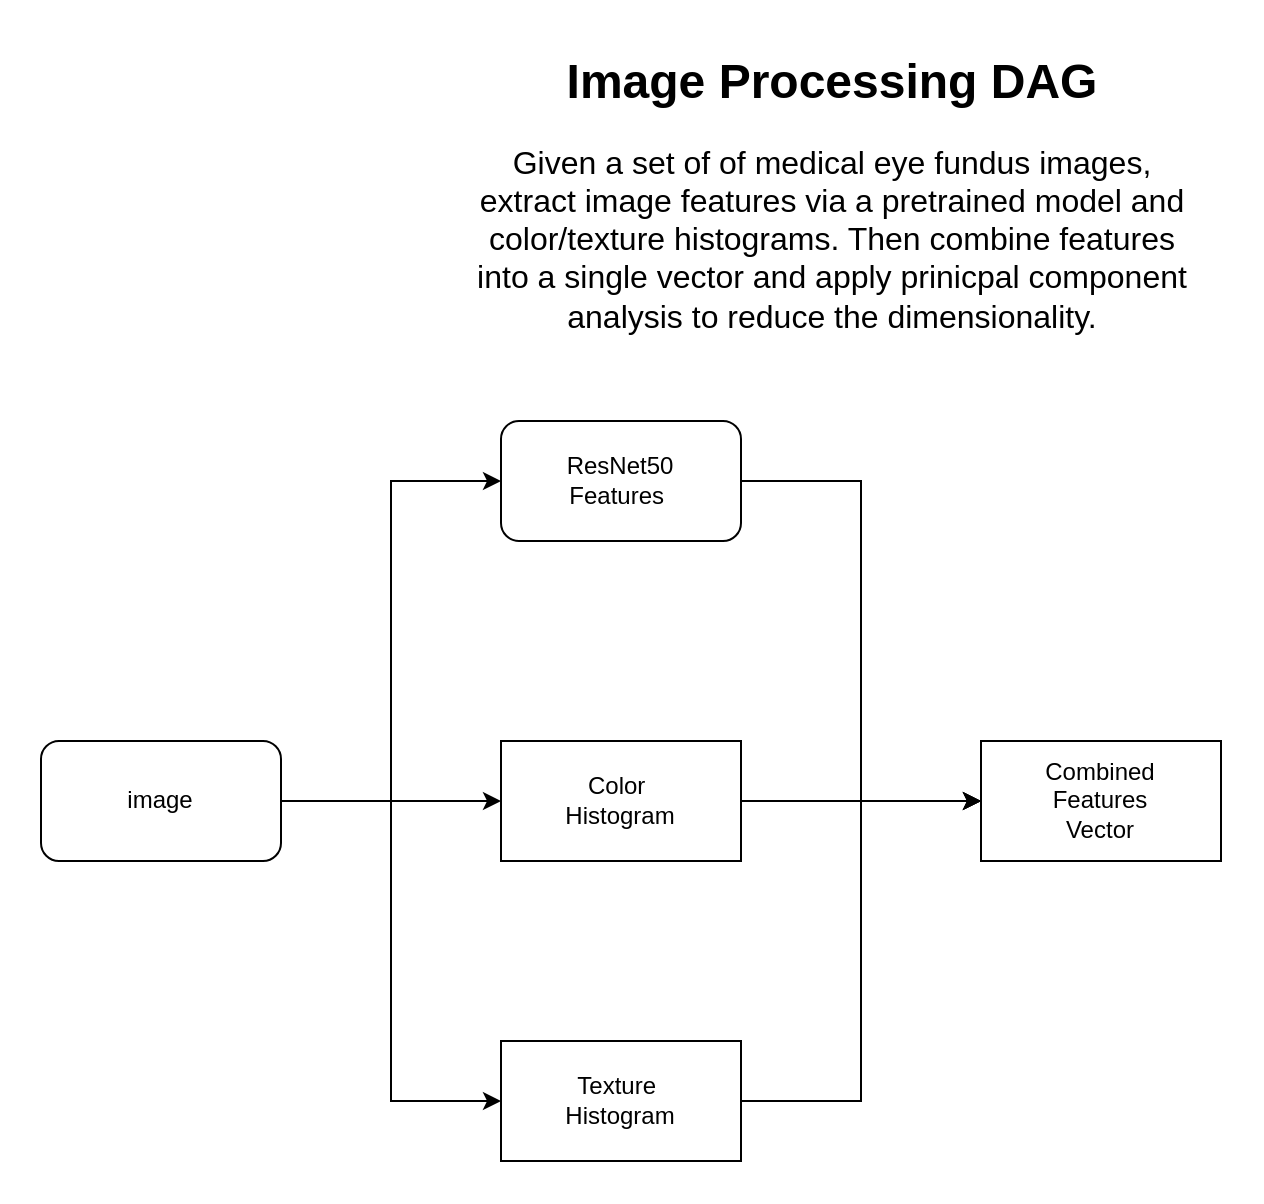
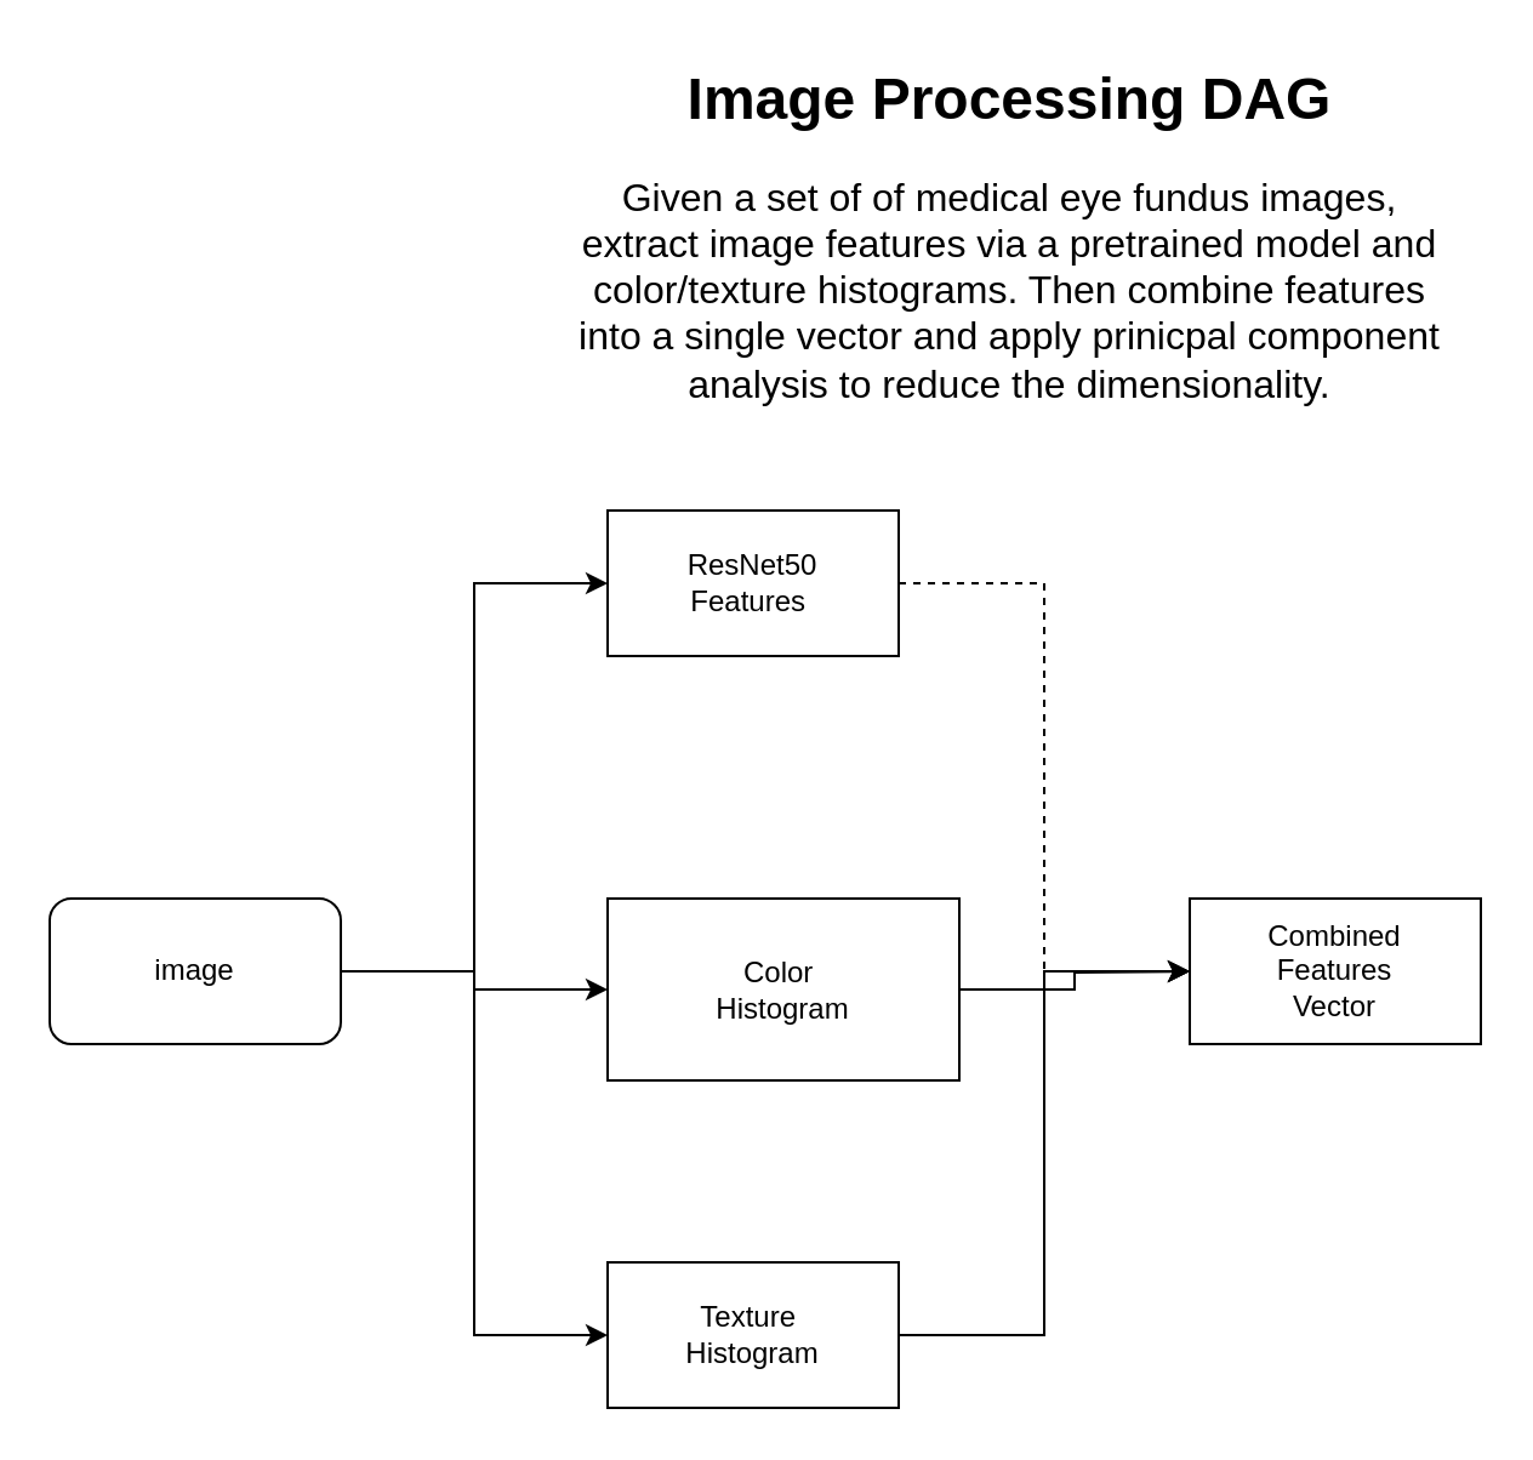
  <mxCell id="0" />
  <mxCell id="1" parent="0" />
  <mxCell id="2" style="edgeStyle=orthogonalEdgeStyle;rounded=0;orthogonalLoop=1;jettySize=auto;html=1;exitX=1;exitY=0.5;exitDx=0;exitDy=0;entryX=0;entryY=0.5;entryDx=0;entryDy=0;" edge="1" parent="1" source="5" target="7"><mxGeometry relative="1" as="geometry" /></mxCell>
  <mxCell id="3" style="edgeStyle=orthogonalEdgeStyle;rounded=0;orthogonalLoop=1;jettySize=auto;html=1;exitX=1;exitY=0.5;exitDx=0;exitDy=0;entryX=0;entryY=0.5;entryDx=0;entryDy=0;" edge="1" parent="1" source="5" target="9"><mxGeometry relative="1" as="geometry" /></mxCell>
  <mxCell id="4" style="edgeStyle=orthogonalEdgeStyle;rounded=0;orthogonalLoop=1;jettySize=auto;html=1;exitX=1;exitY=0.5;exitDx=0;exitDy=0;entryX=0;entryY=0.5;entryDx=0;entryDy=0;" edge="1" parent="1" source="5" target="11"><mxGeometry relative="1" as="geometry" /></mxCell>
  <mxCell id="5" value="image" style="whiteSpace=wrap;html=1;rounded=1;" vertex="1" parent="1"><mxGeometry x="20" y="370" width="120" height="60" as="geometry" /></mxCell>
- <mxCell id="6" style="edgeStyle=orthogonalEdgeStyle;rounded=0;orthogonalLoop=1;jettySize=auto;html=1;exitX=1;exitY=0.5;exitDx=0;exitDy=0;entryX=0;entryY=0.5;entryDx=0;entryDy=0;" edge="1" parent="1" source="7" target="12"><mxGeometry relative="1" as="geometry" /></mxCell>
- <mxCell id="7" value="ResNet50&lt;div&gt;Features&amp;nbsp;&lt;/div&gt;" style="whiteSpace=wrap;html=1;rounded=1;" vertex="1" parent="1"><mxGeometry x="250" y="210" width="120" height="60" as="geometry" /></mxCell>
+ <mxCell id="6" style="edgeStyle=orthogonalEdgeStyle;rounded=0;orthogonalLoop=1;jettySize=auto;html=1;exitX=1;exitY=0.5;exitDx=0;exitDy=0;entryX=0;entryY=0.5;entryDx=0;entryDy=0;dashed=1;" edge="1" parent="1" source="7" target="12"><mxGeometry relative="1" as="geometry" /></mxCell>
+ <mxCell id="7" value="ResNet50&lt;div&gt;Features&amp;nbsp;&lt;/div&gt;" style="rounded=0;whiteSpace=wrap;html=1;" vertex="1" parent="1"><mxGeometry x="250" y="210" width="120" height="60" as="geometry" /></mxCell>
  <mxCell id="8" style="edgeStyle=orthogonalEdgeStyle;rounded=0;orthogonalLoop=1;jettySize=auto;html=1;exitX=1;exitY=0.5;exitDx=0;exitDy=0;" edge="1" parent="1" source="9"><mxGeometry relative="1" as="geometry"><mxPoint x="490" y="400" as="targetPoint" /></mxGeometry></mxCell>
- <mxCell id="9" value="Color&amp;nbsp;&lt;div&gt;Histogram&lt;/div&gt;" style="rounded=0;whiteSpace=wrap;html=1;" vertex="1" parent="1"><mxGeometry x="250" y="370" width="120" height="60" as="geometry" /></mxCell>
+ <mxCell id="9" value="Color&amp;nbsp;&lt;div&gt;Histogram&lt;/div&gt;" style="rounded=0;whiteSpace=wrap;html=1;" vertex="1" parent="1"><mxGeometry x="250" y="370" width="145" height="75" as="geometry" /></mxCell>
  <mxCell id="10" style="edgeStyle=orthogonalEdgeStyle;rounded=0;orthogonalLoop=1;jettySize=auto;html=1;exitX=1;exitY=0.5;exitDx=0;exitDy=0;entryX=0;entryY=0.5;entryDx=0;entryDy=0;" edge="1" parent="1" source="11" target="12"><mxGeometry relative="1" as="geometry"><mxPoint x="440" y="370" as="targetPoint" /></mxGeometry></mxCell>
  <mxCell id="11" value="Texture&amp;nbsp;&lt;div&gt;Histogram&lt;/div&gt;" style="rounded=0;whiteSpace=wrap;html=1;" vertex="1" parent="1"><mxGeometry x="250" y="520" width="120" height="60" as="geometry" /></mxCell>
  <mxCell id="12" value="Combined&lt;div&gt;Features&lt;/div&gt;&lt;div&gt;Vector&lt;/div&gt;" style="rounded=0;whiteSpace=wrap;html=1;" vertex="1" parent="1"><mxGeometry x="490" y="370" width="120" height="60" as="geometry" /></mxCell>
  <mxCell id="13" value="&lt;h1 style=&quot;text-align: center; margin-top: 0px;&quot;&gt;&lt;font style=&quot;font-size: 24px;&quot;&gt;Image Processing DAG&lt;/font&gt;&lt;/h1&gt;&lt;p style=&quot;text-align: center;&quot;&gt;&lt;font size=&quot;3&quot; style=&quot;&quot;&gt;Given a set of of medical eye fundus images, extract image features via a pretrained model and color/texture histograms. Then combine features into a single vector and apply prinicpal component analysis to reduce the dimensionality.&lt;/font&gt;&lt;/p&gt;&lt;p&gt;&lt;br&gt;&lt;/p&gt;" style="text;html=1;whiteSpace=wrap;overflow=hidden;rounded=0;" vertex="1" parent="1"><mxGeometry x="230" y="20" width="370" height="160" as="geometry" /></mxCell>
